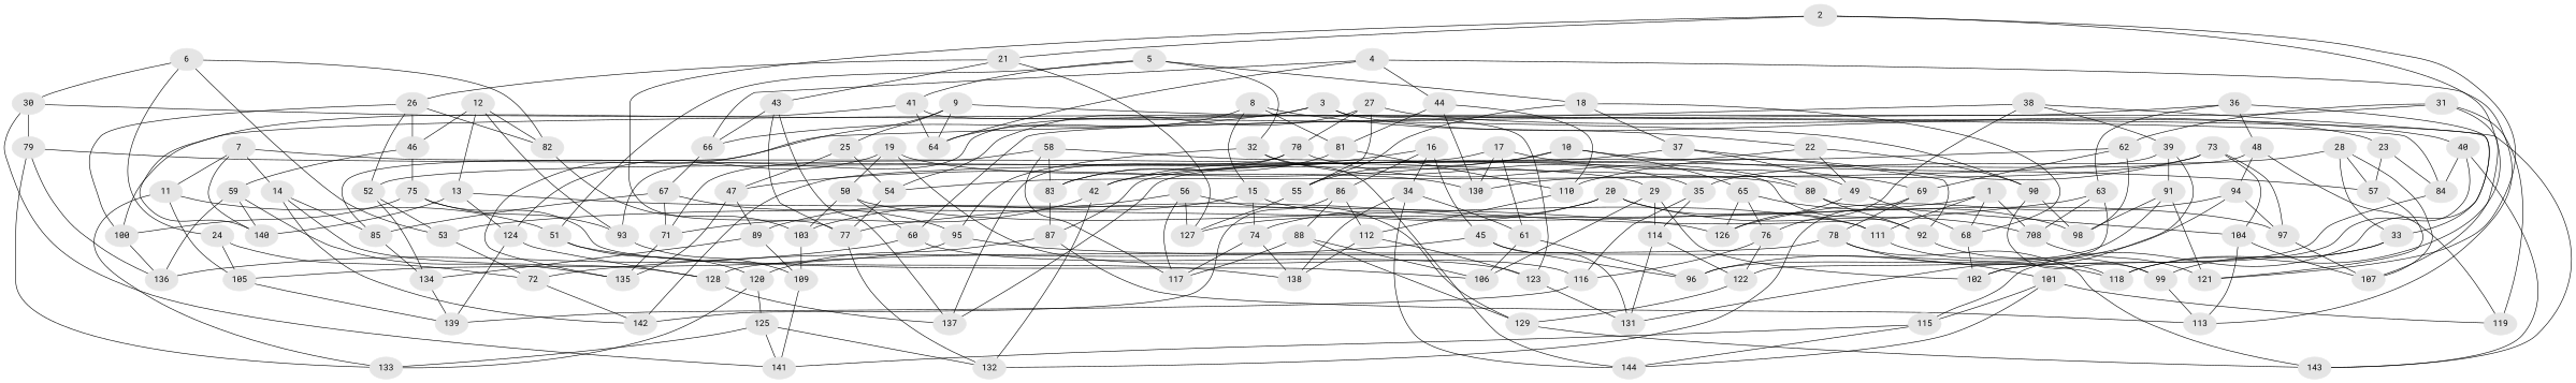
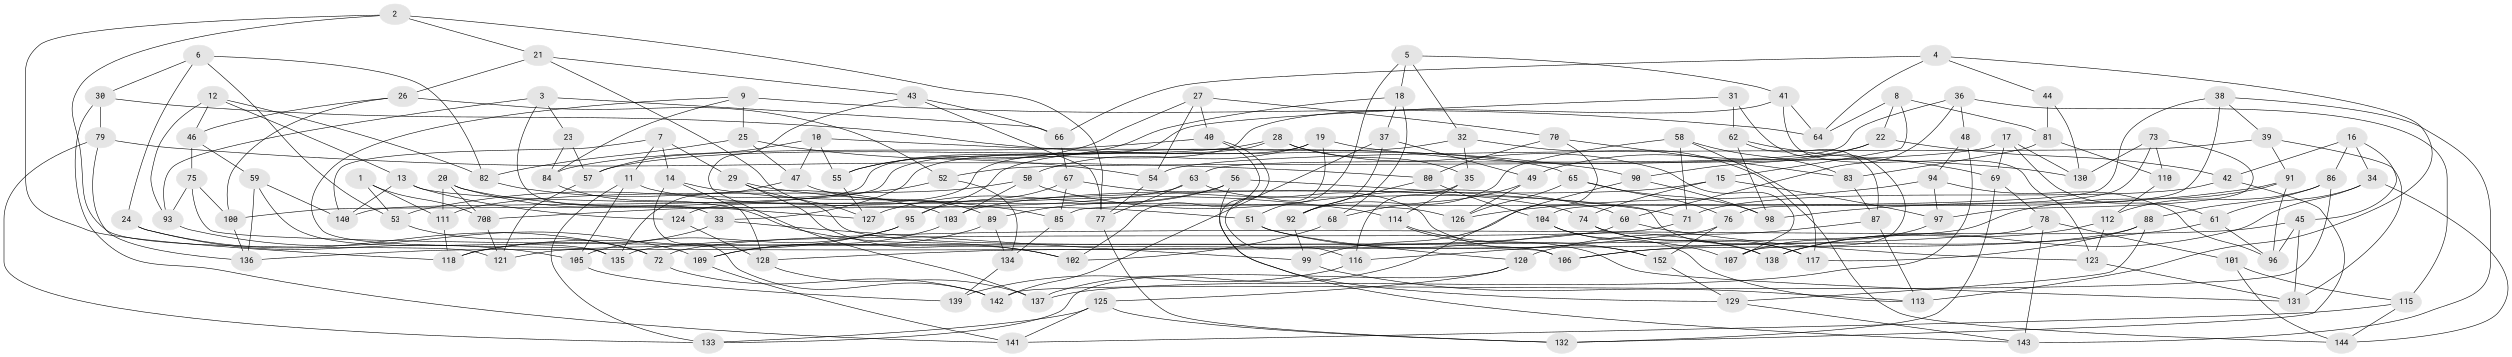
  graph {
    fontname="Roboto Mono"
    node [color=gray90 fontname="Roboto Mono" style=filled]
    edge [fontname="Roboto Mono"]
    1
    53
    68
    n4 [label=708]
    111
    72
    102
    121
    118
    2
    21
    77
    127
    26
    43
    23
    84
    57
    3
    33
    66
    93
    99
    67
    109
    4
    44
    64
    113
    81
    130
    110
    5
    18
    32
    41
    51
    55
    37
    35
    95
    144
    140
    123
    138
    120
    6
    24
    30
    82
    105
    90
    79
    141
    103
    7
    11
    14
    29
    133
    85
    128
    142
    106
    114
    8
    15
    22
    74
    97
    42
    49
    83
    9
    25
    135
    47
    54
    10
    65
    89
    126
    76
    98
    139
    12
    13
    46
    124
    59
    75
    134
    137
    117
    107
    16
    34
    45
    86
    61
    71
    132
    131
    96
    88
    112
    17
    52
    69
    78
    92
    19
    50
    116
    60
    20
    100
    136
    27
    40
    70
    143
    80
    28
-   122
+   122 [label=152]
    31
-   119
    62
    87
    36
    48
    63
    115
    94
    38
    39
    91
    125
    56
    129
    58
    101
    104
    73
    1 -- 53
-   1 -- 68
    1 -- n4
    1 -- 111
    53 -- 72
    68 -- 102
    n4 -- 121
    111 -- 118
    72 -- 142
    2 -- 121
    2 -- 118
    2 -- 21
    2 -- 77
    21 -- 127
    21 -- 26
    21 -- 43
    77 -- 132
    26 -- 46
    26 -- 52
    26 -- 100
    43 -- 77
    43 -- 66
    43 -- 137
    23 -- 84
    23 -- 57
    84 -- 102
    57 -- 121
    3 -- 23
    3 -- 33
    3 -- 66
    3 -- 93
    33 -- 118
    33 -- 99
    66 -- 67
    93 -- 109
    99 -- 113
    67 -- 95
    67 -- 85
    67 -- 71
    109 -- 141
    4 -- 66
    4 -- 44
    4 -- 64
    4 -- 113
    44 -- 81
    44 -- 130
-   44 -- 110
    81 -- 110
    81 -- 83
    110 -- 112
    5 -- 18
    5 -- 32
    5 -- 41
    5 -- 51
    18 -- 68
    18 -- 55
    18 -- 37
    32 -- 35
    32 -- 95
    32 -- 144
    41 -- 64
    41 -- 140
    41 -- 123
    51 -- 138
    51 -- 120
    55 -- 127
    37 -- 142
    37 -- 49
    37 -- 92
    35 -- 114
    35 -- 116
    95 -- 118
    95 -- 105
    123 -- 131
    120 -- 133
    120 -- 125
    6 -- 53
    6 -- 24
    6 -- 30
    6 -- 82
    24 -- 72
    24 -- 105
    30 -- 90
    30 -- 79
    30 -- 141
    82 -- 103
    105 -- 139
    90 -- 99
    90 -- 98
    79 -- 133
    79 -- 136
    79 -- 80
    103 -- 109
    7 -- 140
    7 -- 11
    7 -- 14
    7 -- 29
    11 -- 51
    11 -- 105
    11 -- 133
    14 -- 85
    14 -- 128
    14 -- 142
    29 -- 102
    29 -- 106
    29 -- 114
    85 -- 134
    128 -- 137
    114 -- 131
    114 -- 122
    8 -- 64
    8 -- 81
    8 -- 15
    8 -- 22
    15 -- 103
    15 -- 74
    15 -- 97
    22 -- 90
    22 -- 42
    22 -- 49
    74 -- 138
    74 -- 117
    97 -- 107
    42 -- 71
    42 -- 132
    49 -- 68
    49 -- 126
    83 -- 87
    9 -- 84
    9 -- 64
    9 -- 25
    9 -- 135
-   26 -- 82
+   25 -- 82
    25 -- 47
    25 -- 54
    47 -- 135
    47 -- 89
    54 -- 77
    10 -- 57
    10 -- 55
    10 -- 47
    10 -- 65
    65 -- 126
    65 -- 76
    65 -- 98
    89 -- 109
    89 -- 134
    76 -- 116
    76 -- 122
    12 -- 93
    12 -- 82
    12 -- 13
    12 -- 46
    13 -- 140
    13 -- 126
    13 -- 124
    46 -- 59
    46 -- 75
    124 -- 128
-   124 -- 139
    59 -- 140
    59 -- 135
    59 -- 136
    75 -- 93
    75 -- 106
    75 -- 100
    134 -- 139
    16 -- 42
    16 -- 34
    16 -- 45
    16 -- 86
    34 -- 144
    34 -- 138
    34 -- 61
    45 -- 72
    45 -- 131
    45 -- 96
    86 -- 142
    86 -- 88
    86 -- 112
    61 -- 106
    61 -- 96
    71 -- 135
    88 -- 106
    88 -- 117
    88 -- 129
    112 -- 123
    112 -- 138
    17 -- 130
    17 -- 61
    17 -- 52
    17 -- 69
    52 -- 53
    52 -- 134
    69 -- 132
    69 -- 78
    78 -- 128
    78 -- 143
    78 -- 101
    92 -- 99
    19 -- 130
    19 -- 124
    19 -- 50
    19 -- 116
    50 -- 111
    50 -- 103
    50 -- 60
    116 -- 139
    60 -- 123
    60 -- 136
    20 -- n4
    20 -- 111
    20 -- 127
    20 -- 74
    100 -- 136
    27 -- 55
    27 -- 54
    27 -- 40
    27 -- 70
    40 -- 102
    40 -- 84
    40 -- 143
    70 -- 83
    70 -- 137
    70 -- 80
    80 -- 92
    80 -- 104
    28 -- 57
    28 -- 33
    28 -- 35
    28 -- 107
    122 -- 129
    31 -- 107
    31 -- 100
-   31 -- 119
    31 -- 62
    62 -- 98
    62 -- 69
    62 -- 87
    87 -- 113
    87 -- 120
    36 -- 60
    36 -- 48
    36 -- 63
    36 -- 115
    48 -- 137
-   48 -- 119
    48 -- 94
    63 -- n4
    63 -- 77
    63 -- 122
    115 -- 144
    115 -- 141
    94 -- 97
    94 -- 126
    94 -- 96
    38 -- 85
    38 -- 76
    38 -- 143
    38 -- 39
    39 -- 54
    39 -- 131
    39 -- 91
    91 -- 121
    91 -- 98
    91 -- 96
    125 -- 141
    125 -- 133
    125 -- 132
    56 -- 127
    56 -- 89
    56 -- 117
    56 -- 129
    129 -- 143
    58 -- 83
    58 -- 117
    58 -- 71
    58 -- 92
    101 -- 144
-   101 -- 119
    101 -- 115
    104 -- 113
    104 -- 107
    73 -- 130
    73 -- 110
    73 -- 97
    73 -- 104
  }
